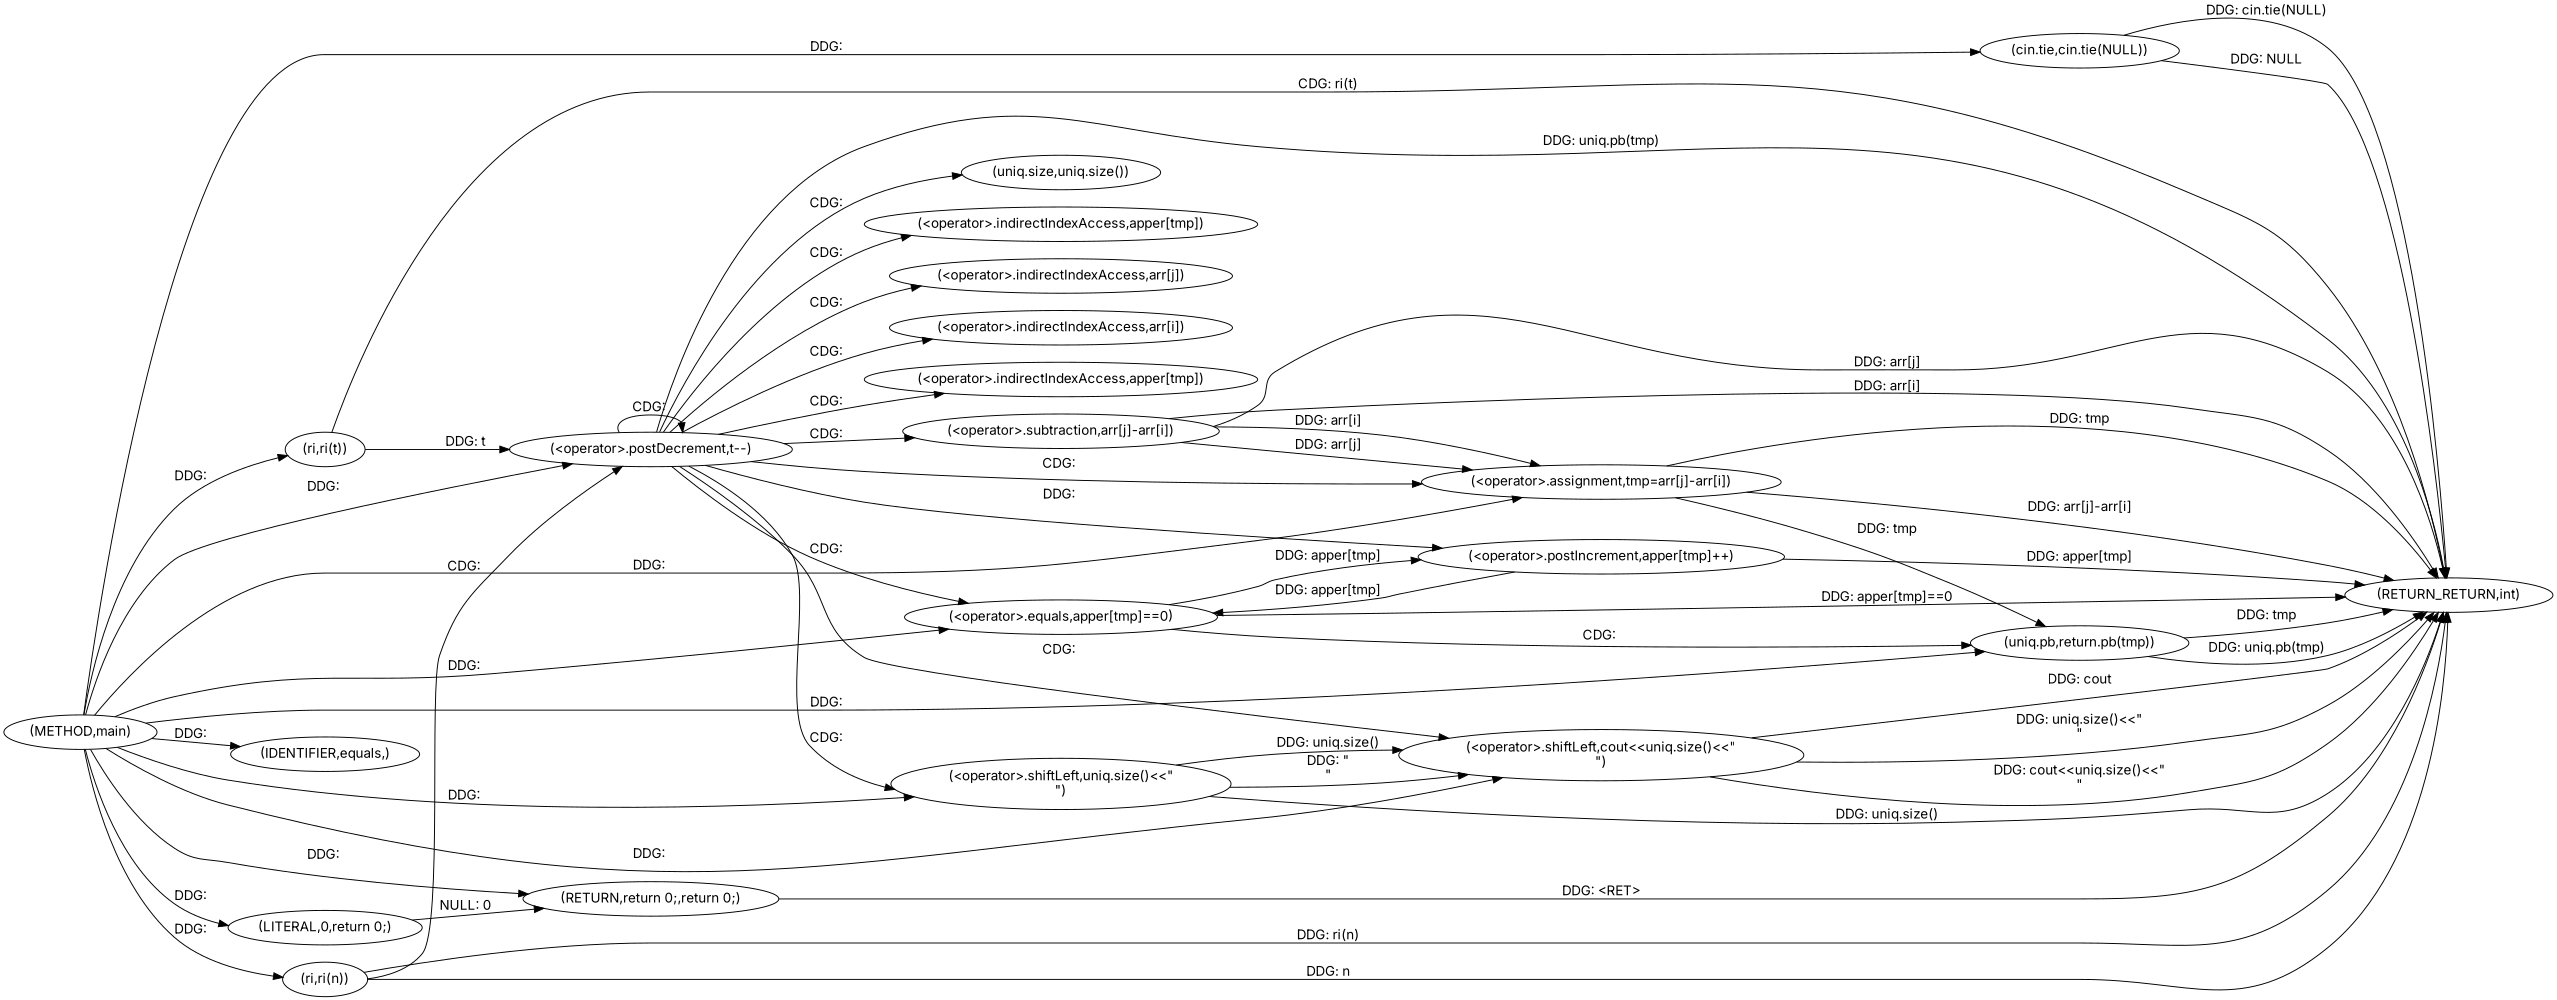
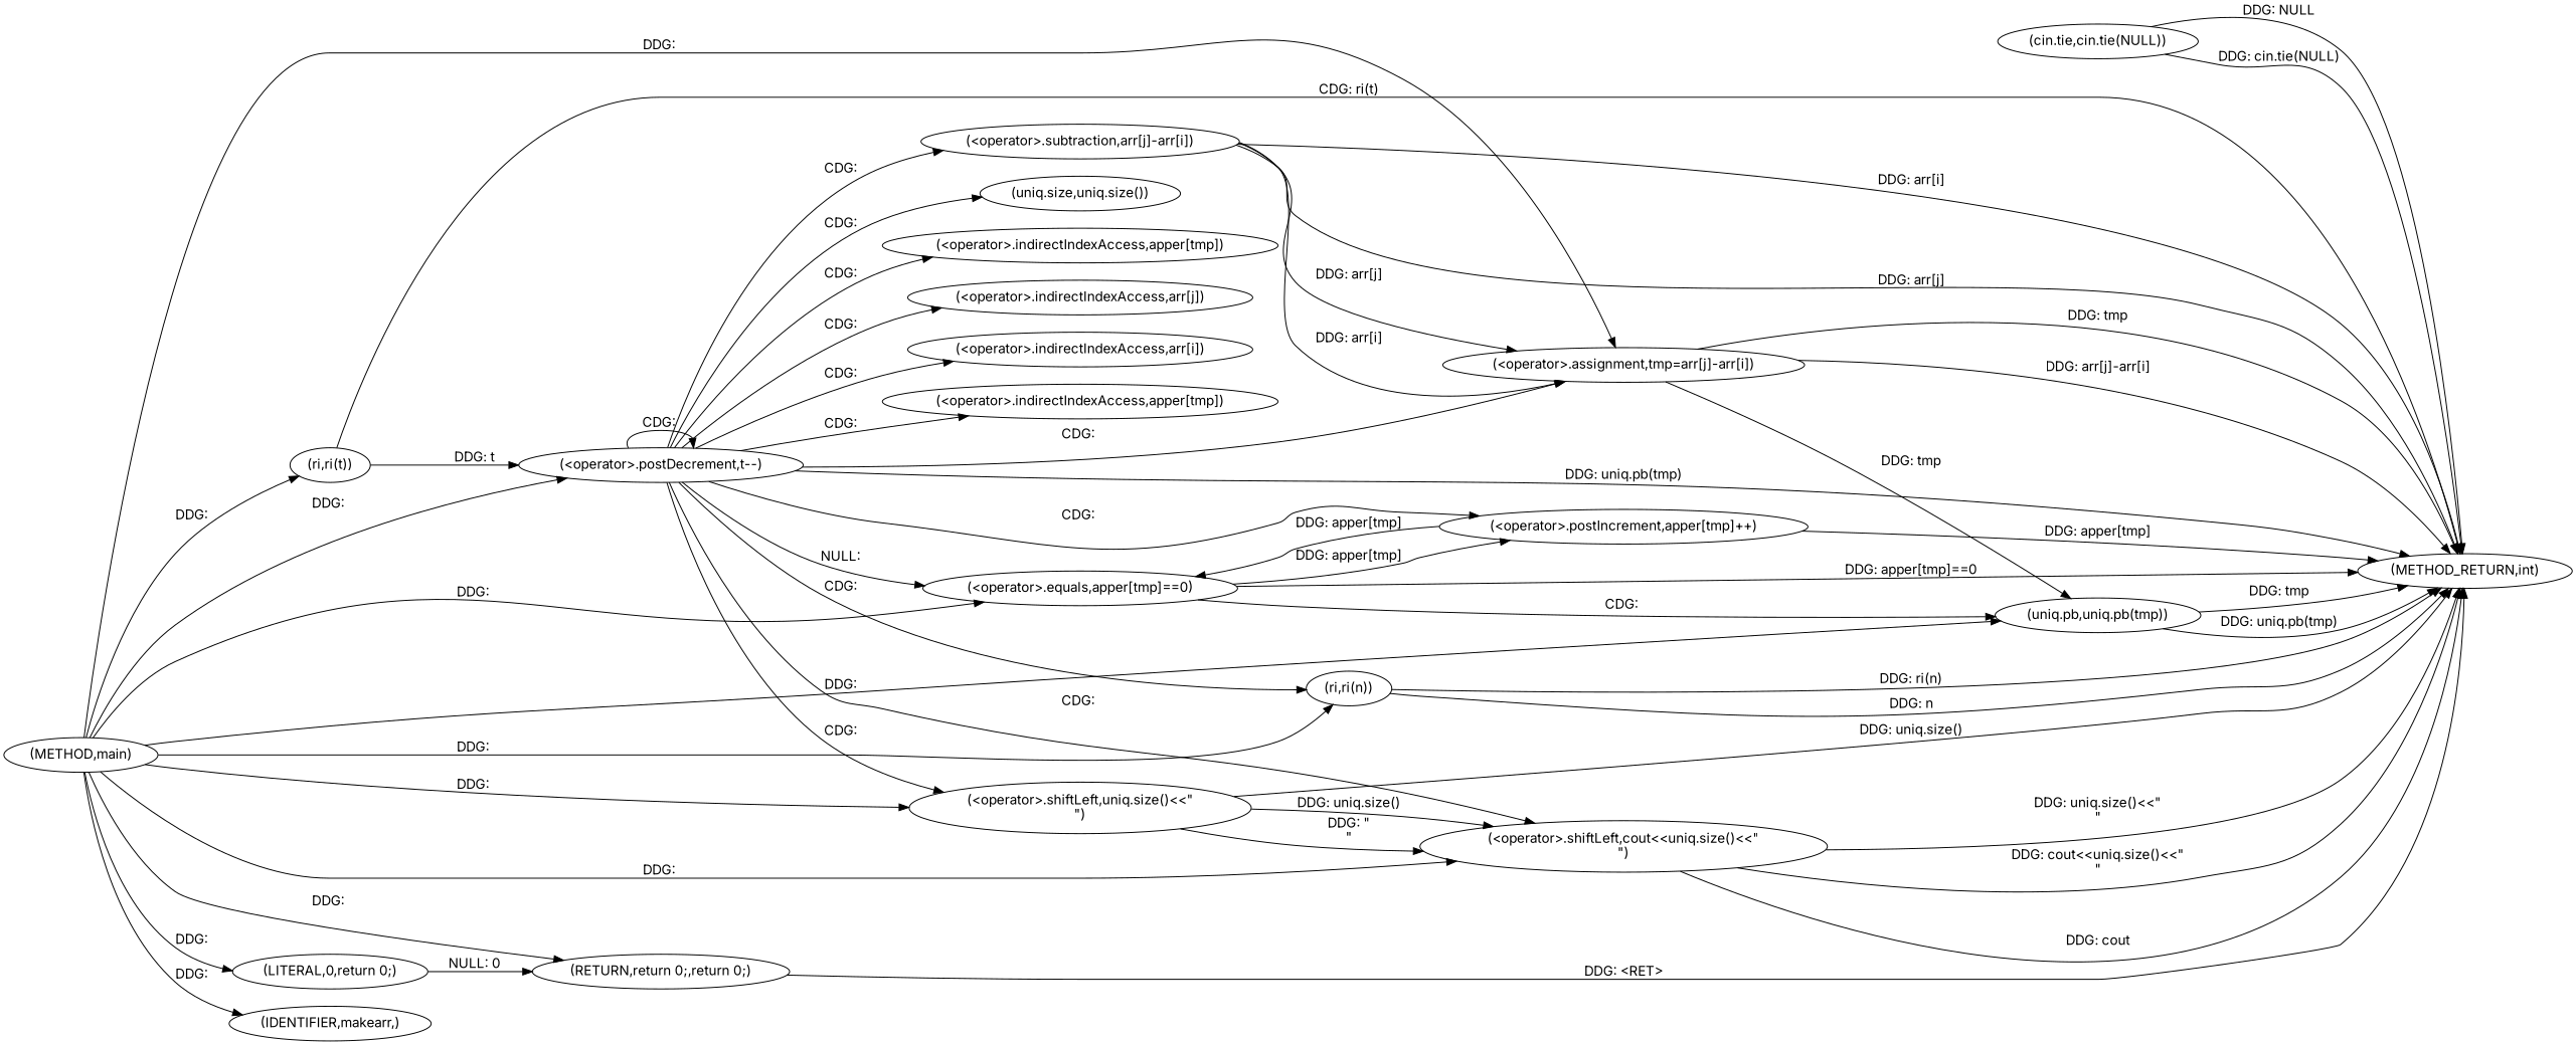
  digraph {
    fontname=Inter
    rankdir=LR
    node [fontname=Inter]
    edge [fontname=Inter]
    n1 [label="(METHOD,main)"]
    n2 [label="(cin.tie,cin.tie(NULL))"]
    n3 [label="(ri,ri(t))"]
    n4 [label="(RETURN,return 0;,return 0;)"]
    n5 [label="(<operator>.postDecrement,t--)"]
    n6 [label="(LITERAL,0,return 0;)"]
    n7 [label="(ri,ri(n))"]
-   n8 [label="(IDENTIFIER,equals,)"]
+   n8 [label="(IDENTIFIER,makearr,)"]
    n9 [label="(<operator>.shiftLeft,cout<<uniq.size()<<\"\n\")"]
    n10 [label="(<operator>.assignment,tmp=arr[j]-arr[i])"]
    n11 [label="(<operator>.shiftLeft,uniq.size()<<\"\n\")"]
    n12 [label="(<operator>.equals,apper[tmp]==0)"]
-   n13 [label="(uniq.pb,return.pb(tmp))"]
-   n14 [label="(RETURN_RETURN,int)"]
+   n13 [label="(uniq.pb,uniq.pb(tmp))"]
+   n14 [label="(METHOD_RETURN,int)"]
    n15 [label="(<operator>.postIncrement,apper[tmp]++)"]
    n16 [label="(<operator>.subtraction,arr[j]-arr[i])"]
    n17 [label="(uniq.size,uniq.size())"]
    n18 [label="(<operator>.indirectIndexAccess,apper[tmp])"]
    n19 [label="(<operator>.indirectIndexAccess,arr[j])"]
    n20 [label="(<operator>.indirectIndexAccess,arr[i])"]
    n21 [label="(<operator>.indirectIndexAccess,apper[tmp])"]
-   n1 -> n2 [label="DDG: "]
    n1 -> n3 [label="DDG: "]
    n1 -> n4 [label="DDG: "]
    n1 -> n5 [label="DDG: "]
    n1 -> n6 [label="DDG: "]
    n1 -> n7 [label="DDG: "]
    n1 -> n8 [label="DDG: "]
    n1 -> n9 [label="DDG: "]
    n1 -> n10 [label="DDG: "]
    n1 -> n11 [label="DDG: "]
    n1 -> n12 [label="DDG: "]
    n1 -> n13 [label="DDG: "]
    n2 -> n14 [label="DDG: cin.tie(NULL)"]
    n2 -> n14 [label="DDG: NULL"]
    n3 -> n5 [label="DDG: t"]
    n3 -> n14 [label="CDG: ri(t)"]
    n4 -> n14 [label="DDG: <RET>"]
    n5 -> n5 [label="CDG: "]
-   n7 -> n5 [label="CDG: "]
+   n5 -> n7 [label="CDG: "]
    n5 -> n9 [label="CDG: "]
    n5 -> n10 [label="CDG: "]
    n5 -> n11 [label="CDG: "]
-   n5 -> n12 [label="CDG: "]
+   n5 -> n12 [label="NULL: "]
    n5 -> n14 [label="DDG: uniq.pb(tmp)"]
-   n5 -> n15 [label="DDG: "]
+   n5 -> n15 [label="CDG: "]
    n5 -> n16 [label="CDG: "]
    n5 -> n17 [label="CDG: "]
    n5 -> n18 [label="CDG: "]
    n5 -> n19 [label="CDG: "]
    n5 -> n20 [label="CDG: "]
    n5 -> n21 [label="CDG: "]
    n6 -> n4 [label="NULL: 0"]
    n7 -> n14 [label="DDG: ri(n)"]
    n7 -> n14 [label="DDG: n"]
    n9 -> n14 [label="DDG: uniq.size()<<\"\n\""]
    n9 -> n14 [label="DDG: cout<<uniq.size()<<\"\n\""]
    n9 -> n14 [label="DDG: cout"]
    n10 -> n13 [label="DDG: tmp"]
    n10 -> n14 [label="DDG: tmp"]
    n10 -> n14 [label="DDG: arr[j]-arr[i]"]
    n11 -> n9 [label="DDG: \"\n\""]
    n11 -> n9 [label="DDG: uniq.size()"]
    n11 -> n14 [label="DDG: uniq.size()"]
    n12 -> n13 [label="CDG: "]
    n12 -> n14 [label="DDG: apper[tmp]==0"]
    n12 -> n15 [label="DDG: apper[tmp]"]
    n13 -> n14 [label="DDG: tmp"]
    n13 -> n14 [label="DDG: uniq.pb(tmp)"]
    n15 -> n12 [label="DDG: apper[tmp]"]
    n15 -> n14 [label="DDG: apper[tmp]"]
    n16 -> n10 [label="DDG: arr[j]"]
    n16 -> n10 [label="DDG: arr[i]"]
    n16 -> n14 [label="DDG: arr[j]"]
    n16 -> n14 [label="DDG: arr[i]"]
  }
